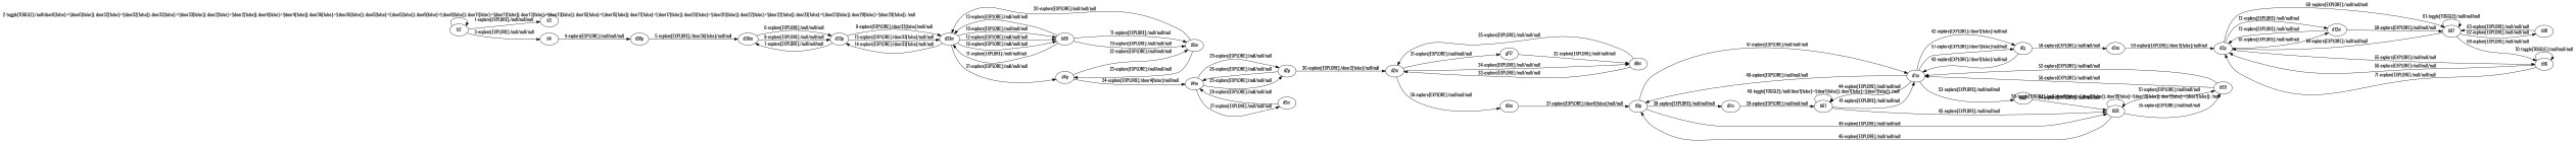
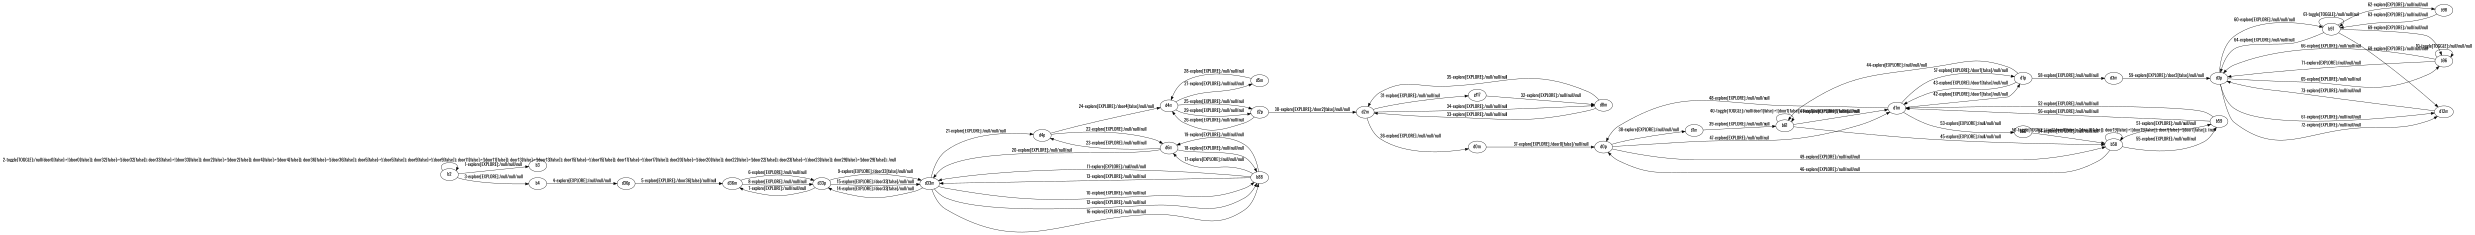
  digraph {
    fontname=Oswald
    rankdir=LR
    node [fontname=Oswald]
    edge [fontname=Oswald]
    b2
    b3
    b4
    d36p
    d36m
    d33p
    d33m
    b88
    d4p
    d6m
    d4m
    d2p
    d5m
    d2m
    gf17
    d8m
    d0m
    d0p
    d7m
    d1m
    b58
    b61
    d1p
    b60
    b59
    d3m
    d3p
    b97
    b96
    d12m
    b98
    b2 -> b2 [label="2-toggle[TOGGLE];/null/door0[false]:=!(door0[false]); door32[false]:=!(door32[false]); door33[false]:=!(door33[false]); door2[false]:=!(door2[false]); door4[false]:=!(door4[false]); door36[false]:=!(door36[false]); door5[false]:=!(door5[false]); door9[false]:=!(door9[false]); door11[false]:=!(door11[false]); door13[false]:=!(door13[false]); door15[false]:=!(door15[false]); door17[false]:=!(door17[false]); door20[false]:=!(door20[false]); door22[false]:=!(door22[false]); door23[false]:=!(door23[false]); door29[false]:=!(door29[false]); /null"]
    b2 -> b3 [label="1-explore[EXPLORE];/null/null/null"]
    b2 -> b4 [label="3-explore[EXPLORE];/null/null/null"]
    b4 -> d36p [label="4-explore[EXPLORE];/null/null/null"]
    d36p -> d36m [label="5-explore[EXPLORE];/door36[false]/null/null"]
    d36m -> d33p [label="6-explore[EXPLORE];/null/null/null"]
    d36m -> d33p [label="8-explore[EXPLORE];/null/null/null"]
    d33p -> d36m [label="7-explore[EXPLORE];/null/null/null"]
    d33p -> d33m [label="9-explore[EXPLORE];/door33[false]/null/null"]
    d33p -> d33m [label="15-explore[EXPLORE];/door33[false]/null/null"]
    d33m -> d33p [label="14-explore[EXPLORE];/door33[false]/null/null"]
    d33m -> b88 [label="10-explore[EXPLORE];/null/null/null"]
    d33m -> b88 [label="12-explore[EXPLORE];/null/null/null"]
    d33m -> b88 [label="16-explore[EXPLORE];/null/null/null"]
    d33m -> d4p [label="21-explore[EXPLORE];/null/null/null"]
    b88 -> d33m [label="11-explore[EXPLORE];/null/null/null"]
    b88 -> d33m [label="13-explore[EXPLORE];/null/null/null"]
    b88 -> d6m [label="17-explore[EXPLORE];/null/null/null"]
    b88 -> d6m [label="19-explore[EXPLORE];/null/null/null"]
    d4p -> d6m [label="22-explore[EXPLORE];/null/null/null"]
    d4p -> d4m [label="24-explore[EXPLORE];/door4[false]/null/null"]
    d6m -> d33m [label="20-explore[EXPLORE];/null/null/null"]
+   d6m -> b88 [label="18-explore[EXPLORE];/null/null/null"]
    d6m -> d4p [label="23-explore[EXPLORE];/null/null/null"]
    d4m -> d2p [label="25-explore[EXPLORE];/null/null/null"]
    d4m -> d2p [label="29-explore[EXPLORE];/null/null/null"]
    d4m -> d5m [label="27-explore[EXPLORE];/null/null/null"]
    d2p -> d4m [label="26-explore[EXPLORE];/null/null/null"]
    d2p -> d2m [label="30-explore[EXPLORE];/door2[false]/null/null"]
    d5m -> d4m [label="28-explore[EXPLORE];/null/null/null"]
    d2m -> gf17 [label="31-explore[EXPLORE];/null/null/null"]
    d2m -> d8m [label="34-explore[EXPLORE];/null/null/null"]
    d2m -> d0m [label="36-explore[EXPLORE];/null/null/null"]
    gf17 -> d8m [label="32-explore[EXPLORE];/null/null/null"]
    d8m -> d2m [label="33-explore[EXPLORE];/null/null/null"]
    d8m -> d2m [label="35-explore[EXPLORE];/null/null/null"]
    d0m -> d0p [label="37-explore[EXPLORE];/door0[false]/null/null"]
    d0p -> d7m [label="38-explore[EXPLORE];/null/null/null"]
    d0p -> d1m [label="47-explore[EXPLORE];/null/null/null"]
    d0p -> b58 [label="49-explore[EXPLORE];/null/null/null"]
    d7m -> b61 [label="39-explore[EXPLORE];/null/null/null"]
    d1m -> d0p [label="48-explore[EXPLORE];/null/null/null"]
-   d1m -> b61 [label="44-explore[EXPLORE];/null/null/null"]
+   d1p -> b61 [label="44-explore[EXPLORE];/null/null/null"]
    d1m -> d1p [label="42-explore[EXPLORE];/door1[false]/null/null"]
    d1m -> d1p [label="57-explore[EXPLORE];/door1[false]/null/null"]
    d1m -> b60 [label="53-explore[EXPLORE];/null/null/null"]
    b58 -> d0p [label="46-explore[EXPLORE];/null/null/null"]
    b58 -> b58 [label="50-toggle[TOGGLE];/null/door3[false]:=!(door3[false]); door19[false]:=!(door19[false]); door7[false]:=!(door7[false]); /null"]
    b58 -> b59 [label="51-explore[EXPLORE];/null/null/null"]
    b58 -> b59 [label="55-explore[EXPLORE];/null/null/null"]
    b61 -> d1m [label="41-explore[EXPLORE];/null/null/null"]
    b61 -> b58 [label="45-explore[EXPLORE];/null/null/null"]
    b61 -> b61 [label="40-toggle[TOGGLE];/null/door1[false]:=!(door1[false]); door7[false]:=!(door7[false]); /null"]
    d1p -> d1m [label="43-explore[EXPLORE];/door1[false]/null/null"]
    d1p -> d3m [label="58-explore[EXPLORE];/null/null/null"]
    b60 -> b58 [label="54-explore[EXPLORE];/null/null/null"]
    b59 -> d1m [label="52-explore[EXPLORE];/null/null/null"]
    b59 -> d1m [label="56-explore[EXPLORE];/null/null/null"]
    d3m -> d3p [label="59-explore[EXPLORE];/door3[false]/null/null"]
    d3p -> b97 [label="60-explore[EXPLORE];/null/null/null"]
    d3p -> b96 [label="65-explore[EXPLORE];/null/null/null"]
    d3p -> d12m [label="67-explore[EXPLORE];/null/null/null"]
    d3p -> d12m [label="72-explore[EXPLORE];/null/null/null"]
    b97 -> d3p [label="64-explore[EXPLORE];/null/null/null"]
    b97 -> b97 [label="61-toggle[TOGGLE];/null/null/null"]
    b97 -> b96 [label="69-explore[EXPLORE];/null/null/null"]
    b97 -> b98 [label="62-explore[EXPLORE];/null/null/null"]
    b96 -> d3p [label="66-explore[EXPLORE];/null/null/null"]
    b96 -> d3p [label="71-explore[EXPLORE];/null/null/null"]
    b96 -> b96 [label="70-toggle[TOGGLE];/null/null/null"]
    d12m -> d3p [label="73-explore[EXPLORE];/null/null/null"]
-   d12m -> b97 [label="68-explore[EXPLORE];/null/null/null"]
+   b97 -> d12m [label="68-explore[EXPLORE];/null/null/null"]
    b98 -> b97 [label="63-explore[EXPLORE];/null/null/null"]
  }
